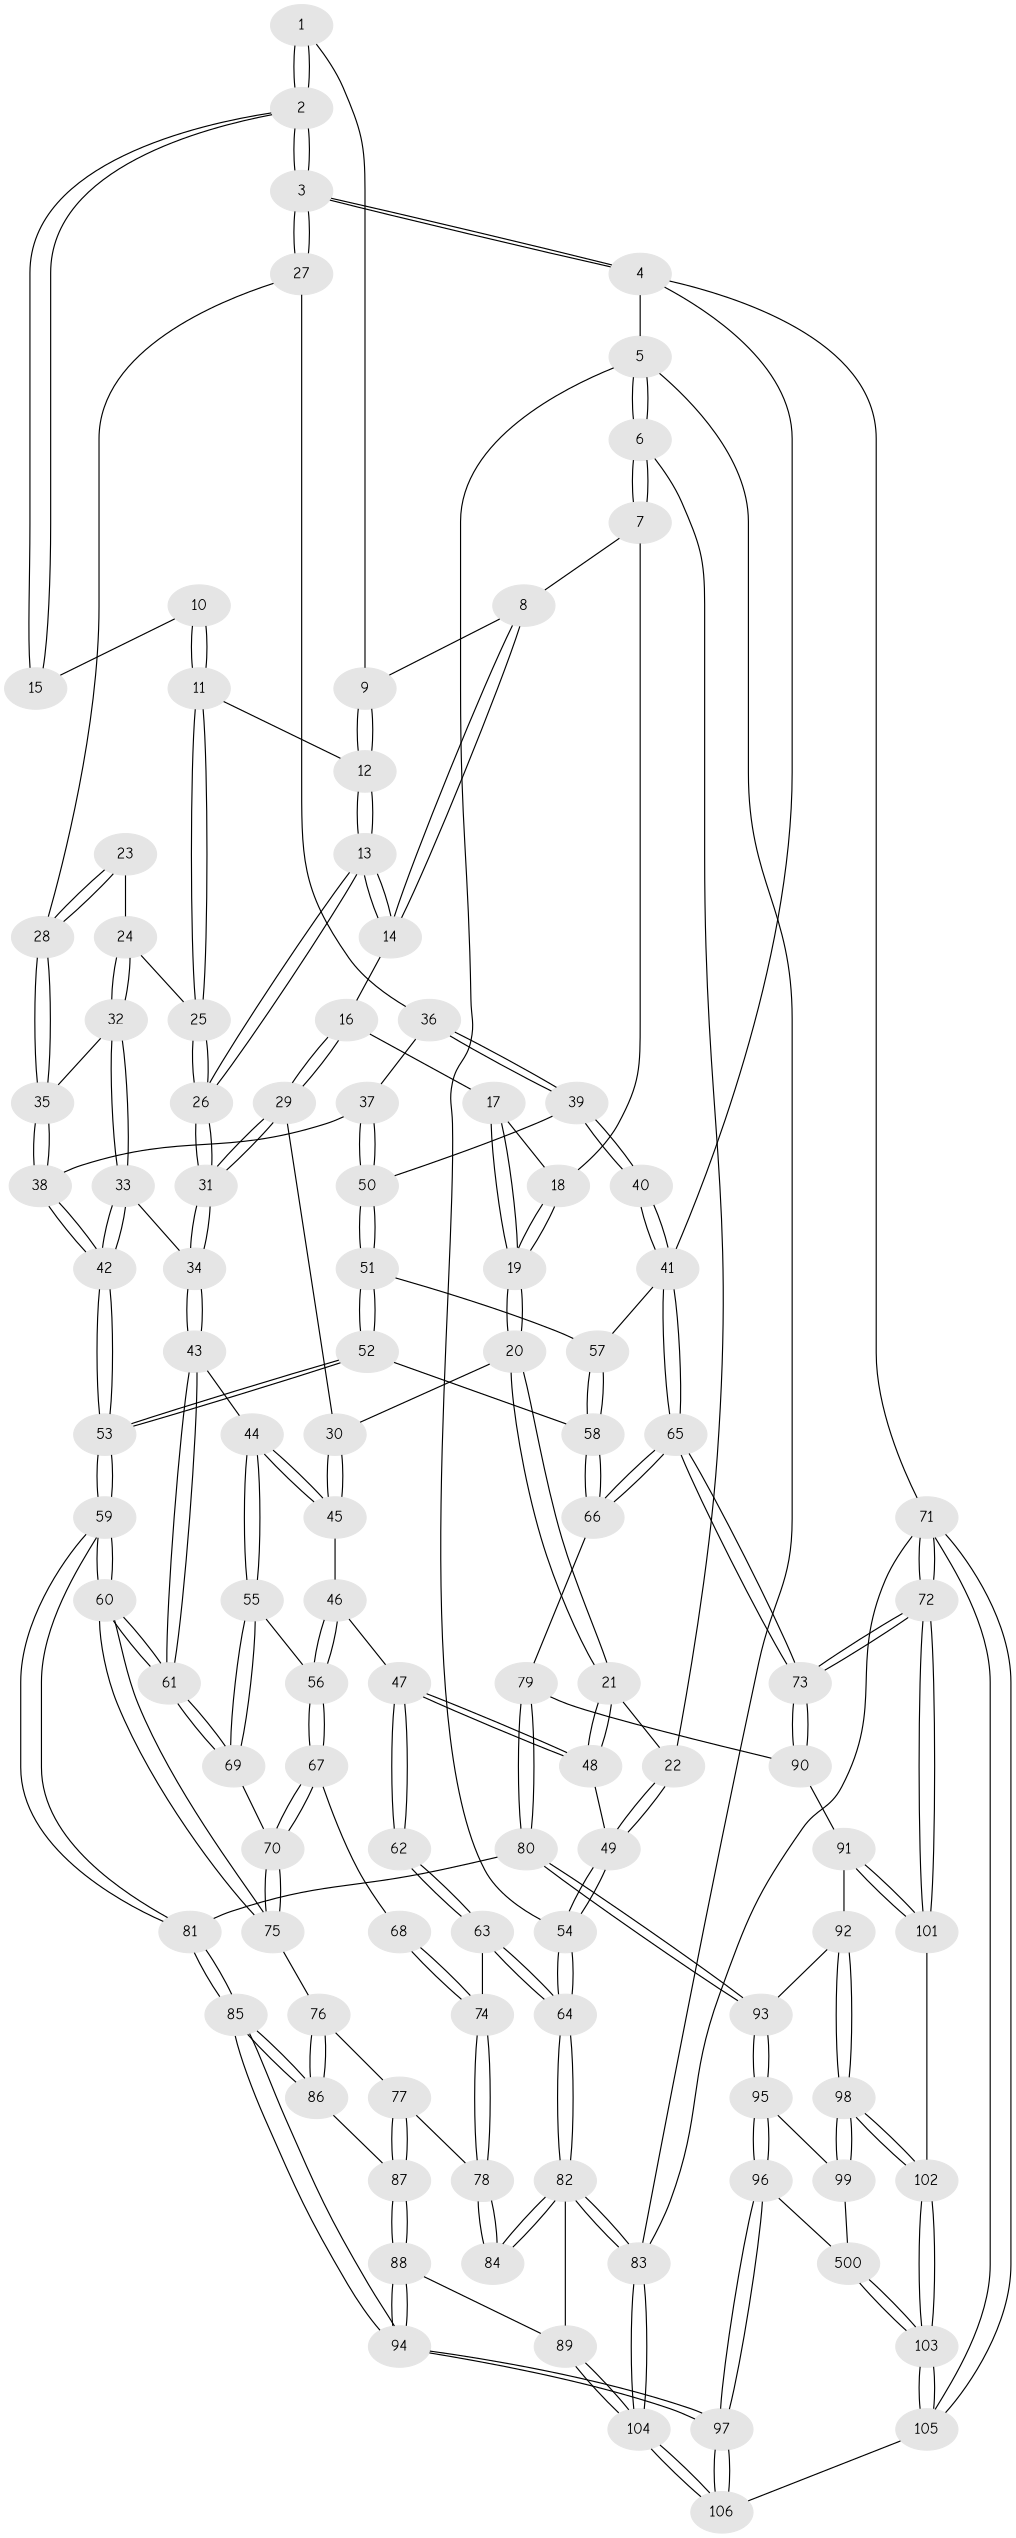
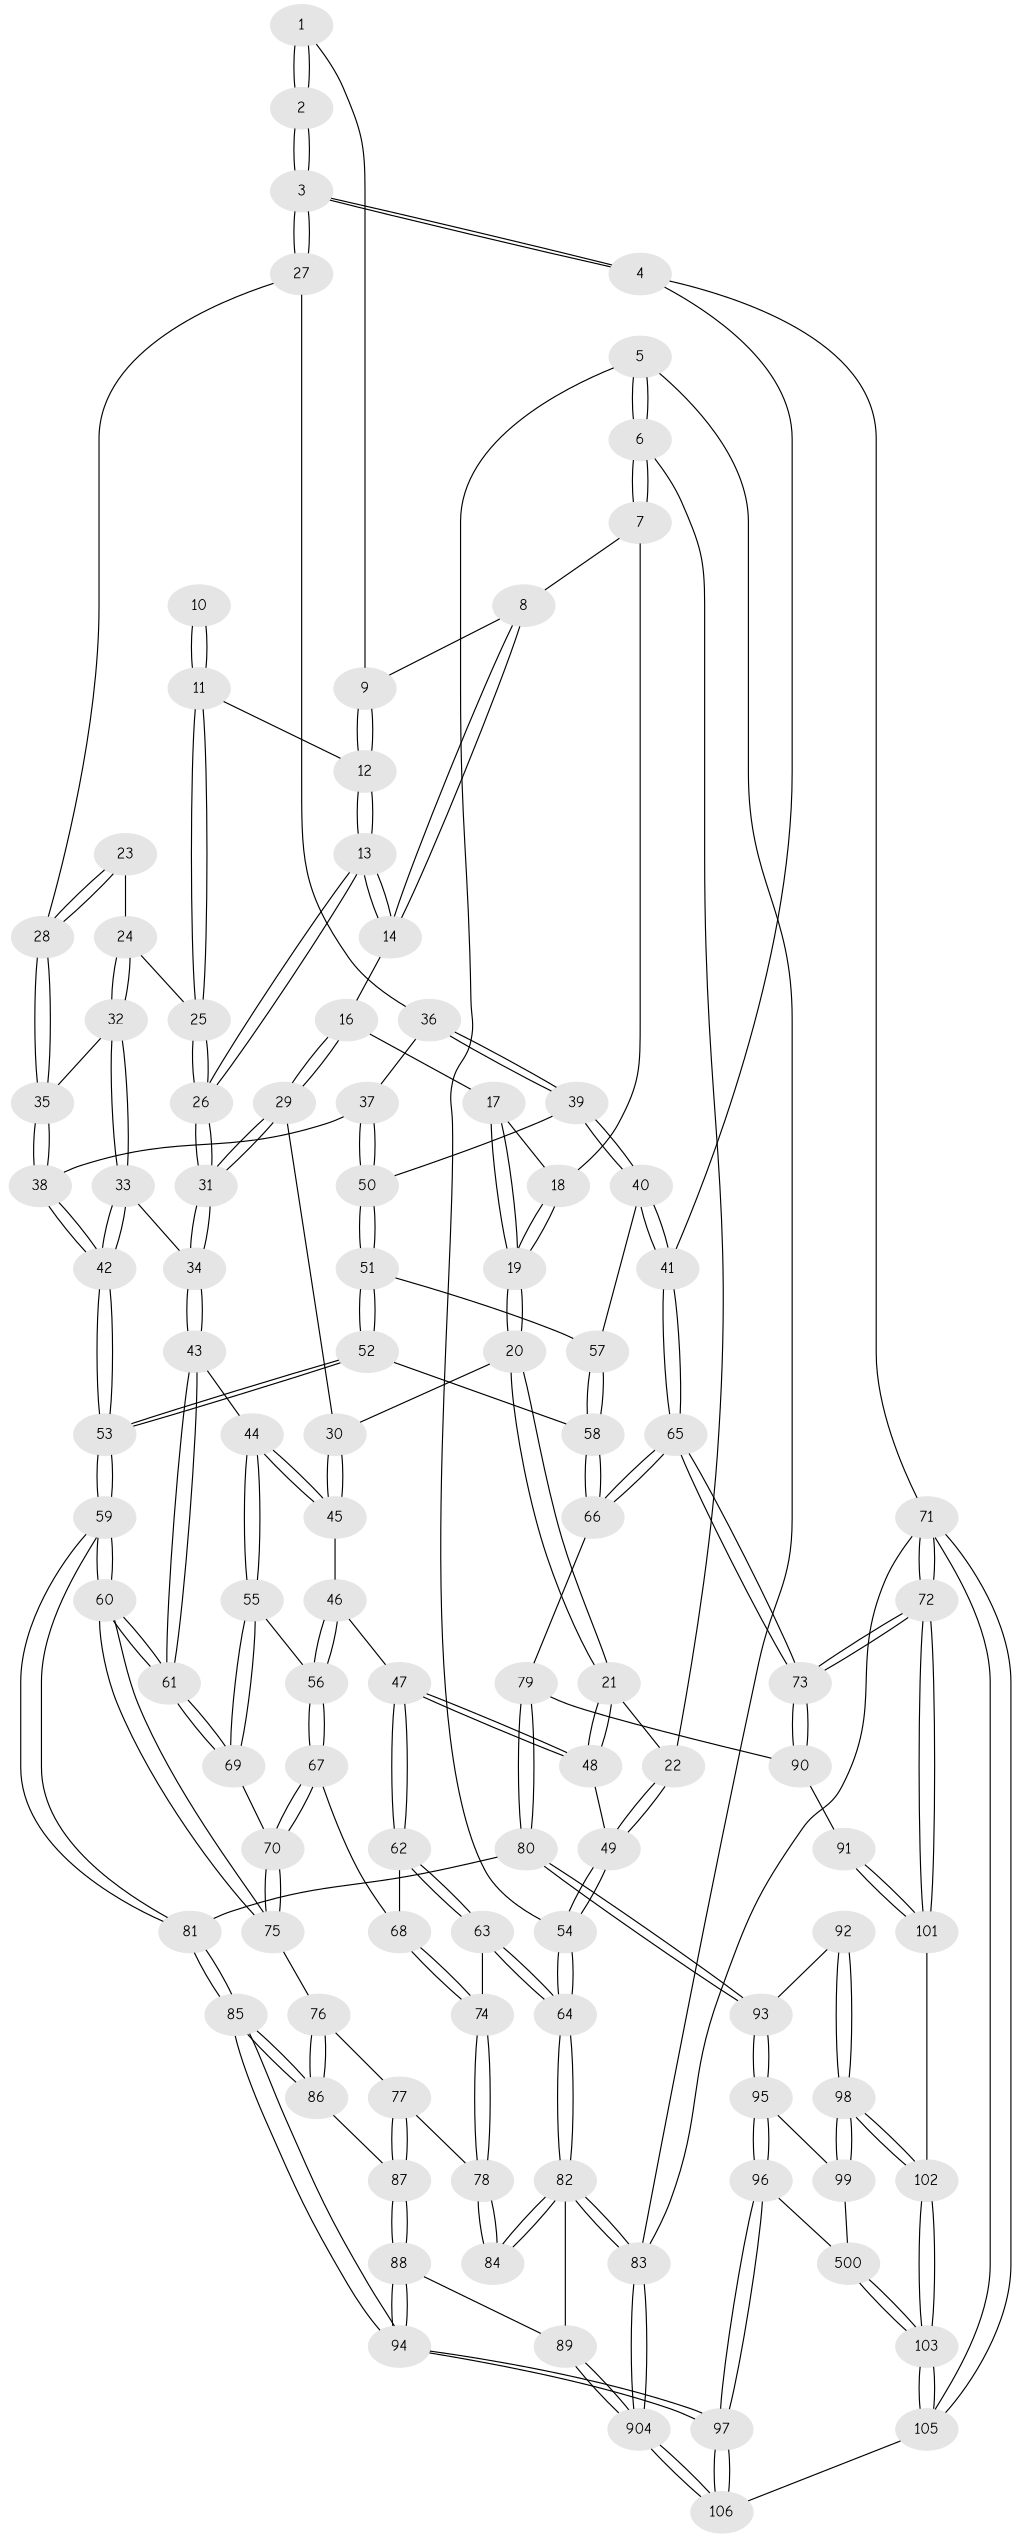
  graph {
    fontname="Comic Neue"
    node [color=gray90 fontname="Comic Neue" style=filled]
    edge [fontname="Comic Neue"]
    1
    2
    9
    3
-   15
    10
    11
    4
    27
    5
    41
    71
    28
    36
    6
    54
    83
    65
    72
    105
    7
    22
    64
-   104
+   104 [label=904]
    8
    18
    49
    14
    19
    12
    16
    13
    25
    26
    31
    17
    29
    23
    24
    30
    20
    21
    48
    45
    32
    35
    33
    34
    37
    39
    38
    46
    43
    42
    53
    44
    61
    50
    40
    51
    57
    58
    66
    73
    59
    55
    69
    56
    47
    62
    67
    63
    68
    52
    60
    81
    82
    70
    79
    75
    85
    76
    74
    78
    84
    89
    90
    80
    101
    106
    102
    91
    77
    86
    87
    88
    93
    95
    94
    97
    92
    98
    99
    96
    n105 [label=500]
    103
    1 -- 2
    1 -- 2
    1 -- 9
    2 -- 3
    2 -- 3
-   2 -- 15
-   2 -- 15
    9 -- 12
    9 -- 12
    3 -- 4
    3 -- 4
    3 -- 27
    3 -- 27
-   10 -- 15
    10 -- 11
    10 -- 11
    11 -- 12
    11 -- 25
    11 -- 25
-   4 -- 5
    4 -- 41
    4 -- 71
    27 -- 28
    27 -- 36
    5 -- 6
    5 -- 6
    5 -- 54
    5 -- 83
    41 -- 65
    41 -- 65
    71 -- 83
    71 -- 72
    71 -- 72
    71 -- 105
    71 -- 105
    28 -- 35
    28 -- 35
    36 -- 37
    36 -- 39
    36 -- 39
    6 -- 7
    6 -- 7
    6 -- 22
    54 -- 64
    54 -- 64
    83 -- 104
    83 -- 104
    65 -- 66
    65 -- 66
    65 -- 73
    65 -- 73
    72 -- 73
    72 -- 73
    72 -- 101
    72 -- 101
    105 -- 106
    7 -- 8
    7 -- 18
    22 -- 49
    22 -- 49
    64 -- 82
    64 -- 82
    104 -- 106
    104 -- 106
    8 -- 9
    8 -- 14
    8 -- 14
    18 -- 19
    18 -- 19
    49 -- 54
    49 -- 54
    14 -- 16
    19 -- 20
    19 -- 20
    12 -- 13
    12 -- 13
    16 -- 17
    16 -- 29
    16 -- 29
    13 -- 14
    13 -- 14
    13 -- 26
    13 -- 26
    25 -- 26
    25 -- 26
    26 -- 31
    26 -- 31
    31 -- 34
    31 -- 34
    17 -- 18
    17 -- 19
    17 -- 19
    29 -- 31
    29 -- 31
    29 -- 30
    23 -- 28
    23 -- 28
    23 -- 24
    24 -- 25
    24 -- 32
    24 -- 32
    30 -- 45
    30 -- 45
    20 -- 30
    20 -- 21
    20 -- 21
    21 -- 22
    21 -- 48
    21 -- 48
    48 -- 49
    45 -- 46
    32 -- 35
    32 -- 33
    32 -- 33
    35 -- 38
    35 -- 38
    33 -- 34
    33 -- 42
    33 -- 42
    34 -- 43
    34 -- 43
    37 -- 38
    37 -- 50
    37 -- 50
    39 -- 50
    39 -- 40
    39 -- 40
    38 -- 42
    38 -- 42
    46 -- 56
    46 -- 56
    46 -- 47
    43 -- 44
    43 -- 61
    43 -- 61
    42 -- 53
    42 -- 53
    53 -- 59
    53 -- 59
    44 -- 45
    44 -- 45
    44 -- 55
    44 -- 55
    61 -- 69
    61 -- 69
    50 -- 51
    50 -- 51
    40 -- 41
    40 -- 41
-   41 -- 57
+   40 -- 57
    51 -- 57
    51 -- 52
    51 -- 52
    57 -- 58
    57 -- 58
    58 -- 66
    58 -- 66
    66 -- 79
    73 -- 90
    73 -- 90
    59 -- 60
    59 -- 60
    59 -- 81
    59 -- 81
    55 -- 69
    55 -- 69
    55 -- 56
    69 -- 70
    56 -- 67
    56 -- 67
    47 -- 48
    47 -- 48
    47 -- 62
    47 -- 62
    62 -- 63
    62 -- 63
+   62 -- 68
    67 -- 68
    67 -- 70
    67 -- 70
    63 -- 64
    63 -- 64
    63 -- 74
    68 -- 74
    68 -- 74
    52 -- 53
    52 -- 53
    52 -- 58
    60 -- 61
    60 -- 61
    60 -- 75
    60 -- 75
    81 -- 85
    81 -- 85
    82 -- 83
    82 -- 83
    82 -- 84
    82 -- 84
    82 -- 89
    70 -- 75
    70 -- 75
    79 -- 90
    79 -- 80
    79 -- 80
    75 -- 76
    85 -- 86
    85 -- 86
    85 -- 94
    85 -- 94
    76 -- 77
    76 -- 86
    76 -- 86
    74 -- 78
    74 -- 78
    78 -- 84
    78 -- 84
    89 -- 104
    89 -- 104
    90 -- 91
    80 -- 81
    80 -- 93
    80 -- 93
    101 -- 102
    102 -- 103
    102 -- 103
    91 -- 101
    91 -- 101
-   91 -- 92
    77 -- 78
    77 -- 87
    77 -- 87
    86 -- 87
    87 -- 88
    87 -- 88
    88 -- 89
    88 -- 94
    88 -- 94
    93 -- 95
    93 -- 95
    95 -- 99
    95 -- 96
    95 -- 96
    94 -- 97
    94 -- 97
    97 -- 106
    97 -- 106
    92 -- 93
    92 -- 98
    92 -- 98
    98 -- 102
    98 -- 102
    98 -- 99
    98 -- 99
    99 -- n105
    96 -- 97
    96 -- 97
    96 -- n105
    n105 -- 103
    n105 -- 103
    103 -- 105
    103 -- 105
  }
